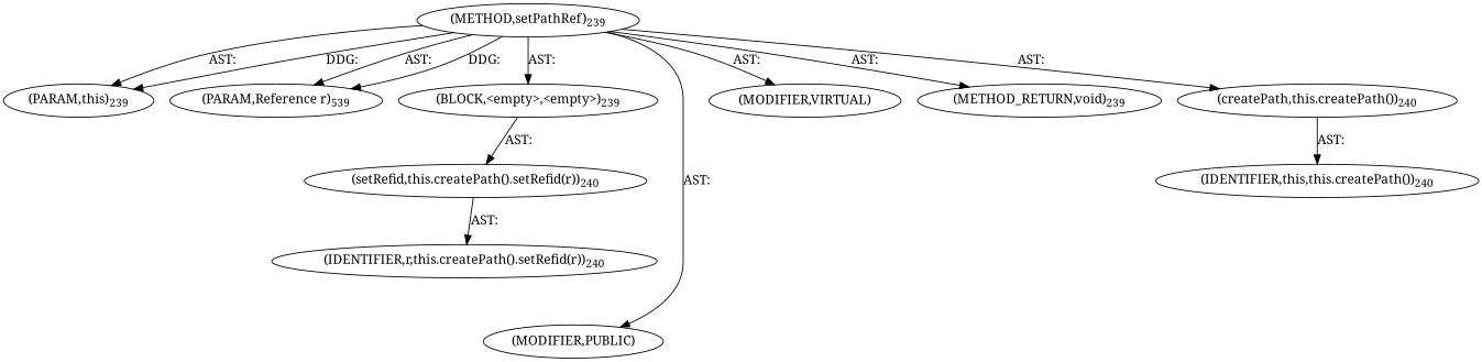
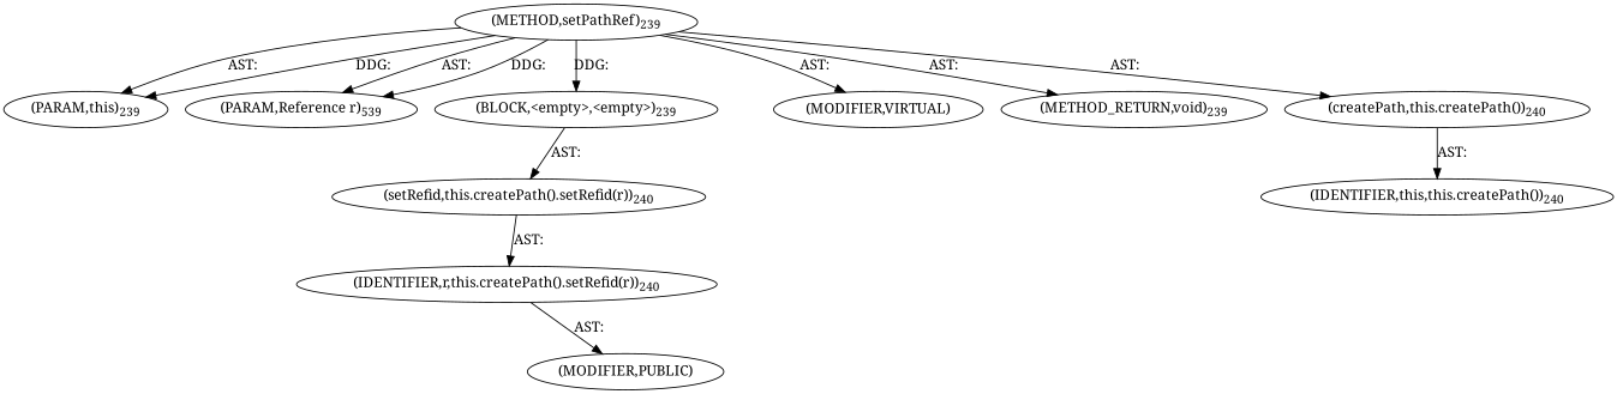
  digraph {
    fontname="Noto Serif"
    node [fontname="Noto Serif"]
    edge [fontname="Noto Serif"]
    n1 [label=<(METHOD,setPathRef)<SUB>239</SUB>>]
    n2 [label=<(PARAM,this)<SUB>239</SUB>>]
    n3 [label=<(PARAM,Reference r)<SUB>539</SUB>>]
    n4 [label=<(BLOCK,&lt;empty&gt;,&lt;empty&gt;)<SUB>239</SUB>>]
    n5 [label=<(MODIFIER,PUBLIC)>]
    n6 [label=<(MODIFIER,VIRTUAL)>]
    n7 [label=<(METHOD_RETURN,void)<SUB>239</SUB>>]
    n8 [label=<(createPath,this.createPath())<SUB>240</SUB>>]
    n9 [label=<(setRefid,this.createPath().setRefid(r))<SUB>240</SUB>>]
    n10 [label=<(IDENTIFIER,r,this.createPath().setRefid(r))<SUB>240</SUB>>]
    n11 [label=<(IDENTIFIER,this,this.createPath())<SUB>240</SUB>>]
    n1 -> n2 [label="AST: "]
    n1 -> n2 [label="DDG: "]
    n1 -> n3 [label="AST: "]
    n1 -> n3 [label="DDG: "]
-   n1 -> n4 [label="AST: "]
-   n1 -> n5 [label="AST: "]
+   n1 -> n4 [label="DDG: "]
+   n10 -> n5 [label="AST: "]
    n1 -> n6 [label="AST: "]
    n1 -> n7 [label="AST: "]
    n1 -> n8 [label="AST: "]
    n4 -> n9 [label="AST: "]
    n8 -> n11 [label="AST: "]
    n9 -> n10 [label="AST: "]
  }
